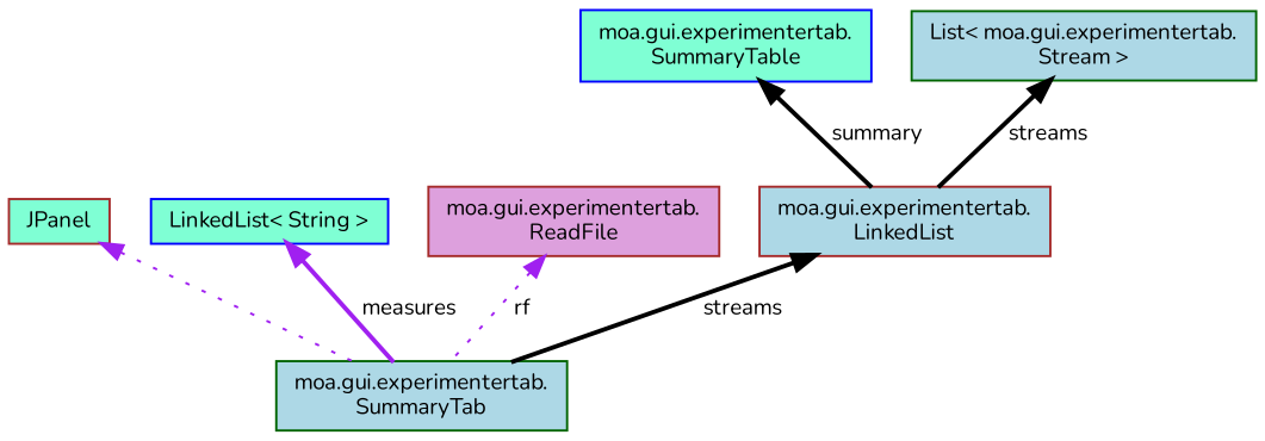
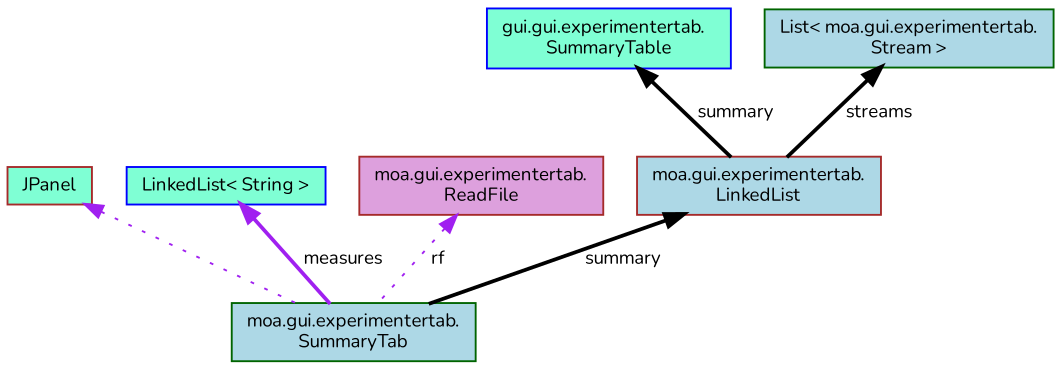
  digraph {
    fontname=Nunito
    rankdir=TB
    node [color=brown fillcolor=lightblue fontname=Nunito fontsize=10 shape=record style=filled]
    edge [color=purple dir=back fontname=Nunito fontsize=10 labelfontname=Helvetica labelfontsize=10 style=bold]
    n1 [color=darkgreen fontcolor=black height=0.2 label="moa.gui.experimentertab.\lSummaryTab" width=0.4]
    n2 [fillcolor=aquamarine height=0.2 label=JPanel width=0.4]
    n3 [color=blue fillcolor=aquamarine height=0.2 label="LinkedList\< String \>" width=0.4]
    n4 [fillcolor=plum height=0.2 label="moa.gui.experimentertab.\lReadFile" width=0.4]
    n5 [height=0.2 label="moa.gui.experimentertab.\lLinkedList" width=0.4]
-   n6 [color=blue fillcolor=aquamarine height=0.2 label="moa.gui.experimentertab.\lSummaryTable" width=0.4]
+   n6 [color=blue fillcolor=aquamarine height=0.2 label="gui.gui.experimentertab.\lSummaryTable" width=0.4]
    n7 [color=darkgreen height=0.2 label="List\< moa.gui.experimentertab.\lStream \>" width=0.4]
    n2 -> n1 [style=dotted]
    n3 -> n1 [label=" measures"]
    n4 -> n1 [label=" rf" style=dotted]
-   n5 -> n1 [color=black label=" streams"]
+   n5 -> n1 [color=black label=" summary"]
    n6 -> n5 [color=black label=" summary"]
    n7 -> n5 [color=black label=" streams"]
  }
